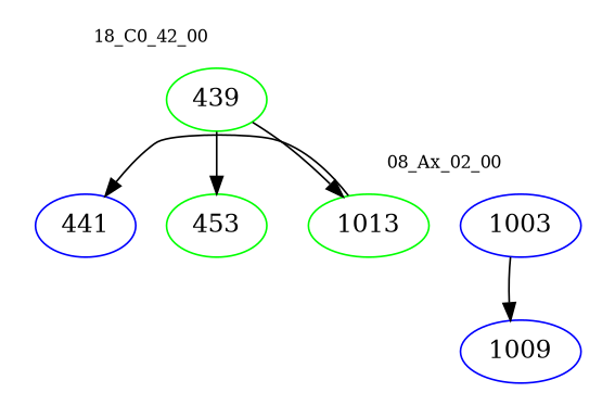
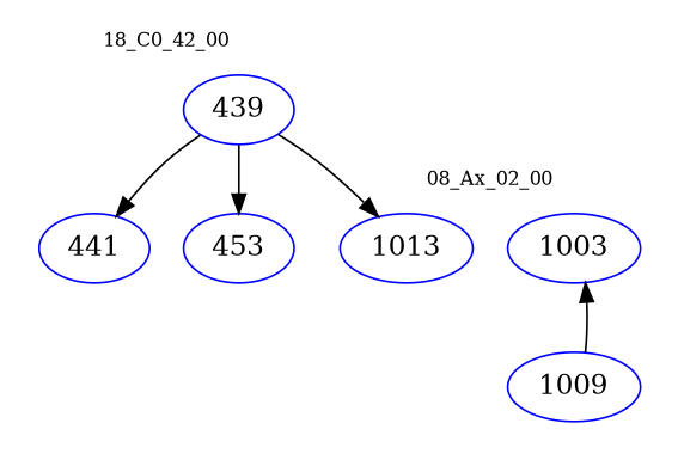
  digraph {
    node [color=blue]
    edge [color=black]
    n1 [label=1003]
    n2 [label=1009]
-   n3 [color=green label=1013]
-   n4 [color=green label=439]
+   n3 [label=1013]
+   n4 [label=439]
    n5 [label=441]
-   n6 [color=green label=453]
+   n6 [label=453]
    subgraph cluster_1 {
      color=white
      fontsize=10
      label="08_Ax_02_00"
      n1
      n2
      n3
    }
    subgraph cluster_2 {
      color=white
      fontsize=10
      label="18_C0_42_00"
      n4
      n5
      n6
    }
-   n1 -> n2
+   n2 -> n1
    n4 -> n3
-   n3 -> n5
+   n4 -> n5
    n4 -> n6
  }
